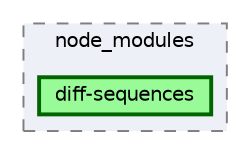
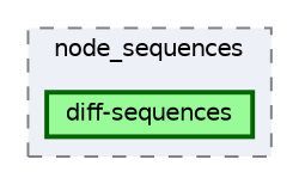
  digraph {
    compound=true
    rankdir=LR
    n1 [color=darkgreen fillcolor=palegreen fontname=Helvetica fontsize=10 height=0.2 label="diff-sequences" shape=box style="filled,bold" width=0.4]
    subgraph cluster_1 {
      bgcolor="#edf0f7"
      fontname=Helvetica
      fontsize=10
-     label=node_modules
+     label=node_sequences
      pencolor=grey50
      style="filled,dashed"
      n1
    }
  }
